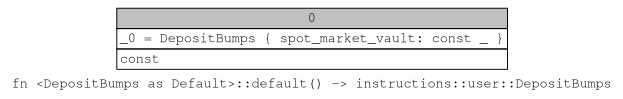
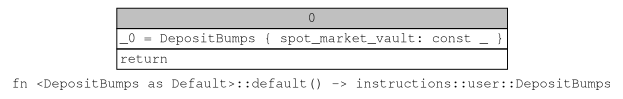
  digraph {
    fontname="Courier, monospace"
    label=<fn &lt;DepositBumps as Default&gt;::default() -&gt; instructions::user::DepositBumps<br align="left"/>>
-   n1 [fontname="Courier, monospace" label=<<table border="0" cellborder="1" cellspacing="0"><tr><td bgcolor="gray" align="center" colspan="1">0</td></tr><tr><td align="left" balign="left">_0 = DepositBumps { spot_market_vault: const _ }<br/></td></tr><tr><td align="left">const</td></tr></table>> shape=none]
+   n1 [fontname="Courier, monospace" label=<<table border="0" cellborder="1" cellspacing="0"><tr><td bgcolor="gray" align="center" colspan="1">0</td></tr><tr><td align="left" balign="left">_0 = DepositBumps { spot_market_vault: const _ }<br/></td></tr><tr><td align="left">return</td></tr></table>> shape=none]
  }
